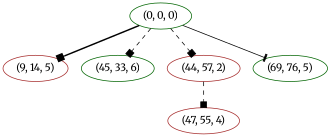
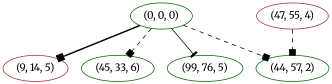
  digraph {
    fontname=Merriweather
    node [color=brown fontname=Merriweather]
    edge [arrowhead=box fontname=Merriweather style=dashed]
    "(9, 14, 5)"
    "(0, 0, 0)" [color=darkgreen]
    n3 [color=darkgreen label="(45, 33, 6)"]
-   "(44, 57, 2)"
-   "(69, 76, 5)" [color=darkgreen]
+   "(44, 57, 2)" [color=darkgreen]
+   "(69, 76, 5)" [color=darkgreen label="(99, 76, 5)"]
    "(47, 55, 4)"
    "(0, 0, 0)" -> "(9, 14, 5)" [style=bold]
    "(0, 0, 0)" -> n3
    "(0, 0, 0)" -> "(44, 57, 2)"
    "(0, 0, 0)" -> "(69, 76, 5)" [arrowhead=tee style=solid]
-   "(44, 57, 2)" -> "(47, 55, 4)"
+   "(47, 55, 4)" -> "(44, 57, 2)"
  }
